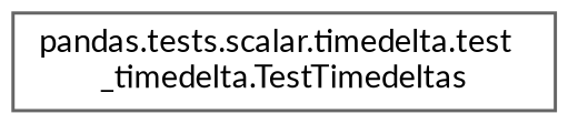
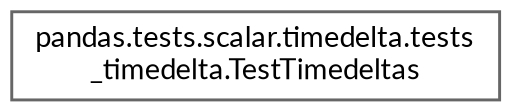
  digraph {
    rankdir=LR
    fontname=Lato
-   n1 [color=grey40 fillcolor=white fontname=Lato fontsize=10 height=0.2 label="pandas.tests.scalar.timedelta.test\l_timedelta.TestTimedeltas" shape=box style=filled width=0.4]
+   n1 [color=grey40 fillcolor=white fontname=Lato fontsize=10 height=0.2 label="pandas.tests.scalar.timedelta.tests\l_timedelta.TestTimedeltas" shape=box style=filled width=0.4]
  }
